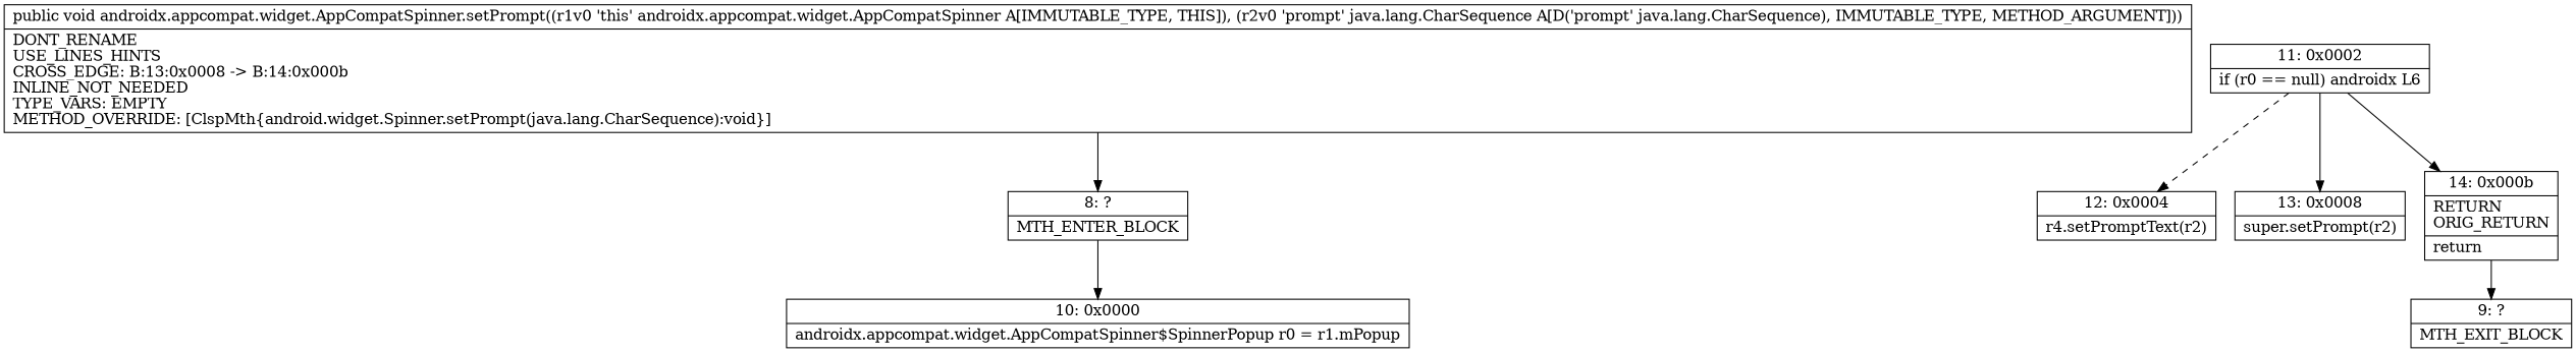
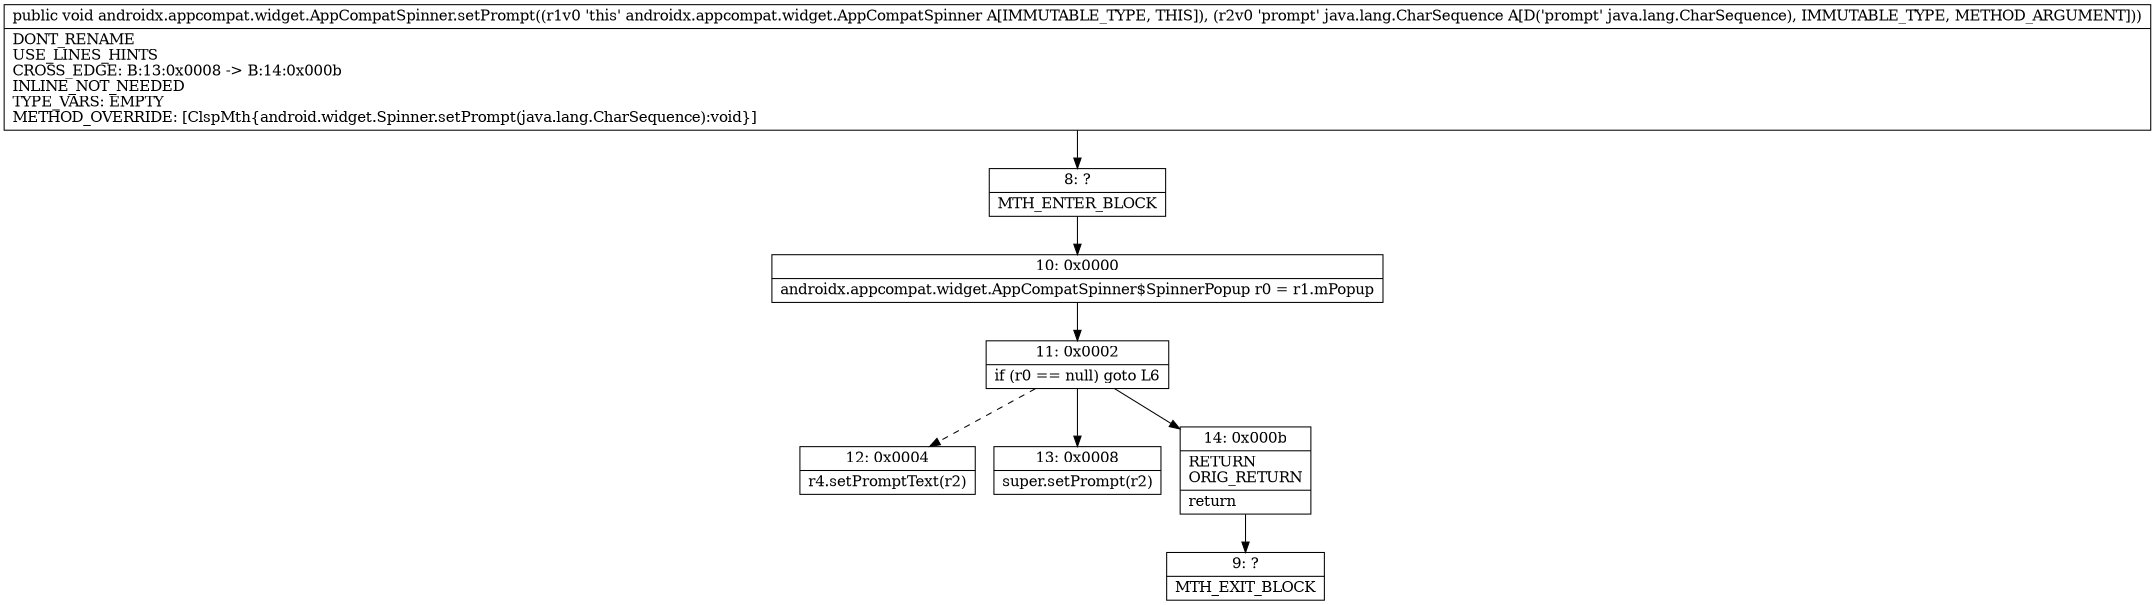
  digraph {
    node [shape=record]
    n1 [label="{8\:\ ?|MTH_ENTER_BLOCK\l}"]
    n2 [label="{10\:\ 0x0000|androidx.appcompat.widget.AppCompatSpinner$SpinnerPopup r0 = r1.mPopup\l}"]
-   n3 [label="{11\:\ 0x0002|if (r0 == null) androidx L6\l}"]
+   n3 [label="{11\:\ 0x0002|if (r0 == null) goto L6\l}"]
    n4 [label="{12\:\ 0x0004|r4.setPromptText(r2)\l}"]
    n5 [label="{13\:\ 0x0008|super.setPrompt(r2)\l}"]
    n6 [label="{14\:\ 0x000b|RETURN\lORIG_RETURN\l|return\l}"]
    n7 [label="{9\:\ ?|MTH_EXIT_BLOCK\l}"]
    n8 [label="{public void androidx.appcompat.widget.AppCompatSpinner.setPrompt((r1v0 'this' androidx.appcompat.widget.AppCompatSpinner A[IMMUTABLE_TYPE, THIS]), (r2v0 'prompt' java.lang.CharSequence A[D('prompt' java.lang.CharSequence), IMMUTABLE_TYPE, METHOD_ARGUMENT]))  | DONT_RENAME\lUSE_LINES_HINTS\lCROSS_EDGE: B:13:0x0008 \-\> B:14:0x000b\lINLINE_NOT_NEEDED\lTYPE_VARS: EMPTY\lMETHOD_OVERRIDE: [ClspMth\{android.widget.Spinner.setPrompt(java.lang.CharSequence):void\}]\l}"]
    n1 -> n2
+   n2 -> n3
    n3 -> n4 [style=dashed]
    n3 -> n5
    n3 -> n6
    n6 -> n7
    n8 -> n1
  }
